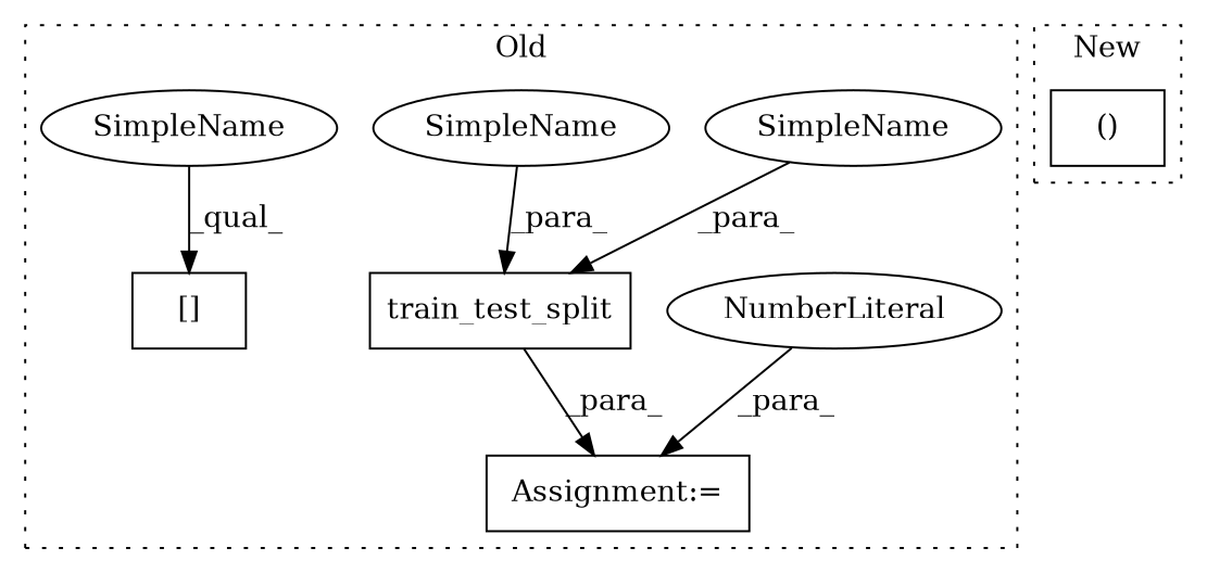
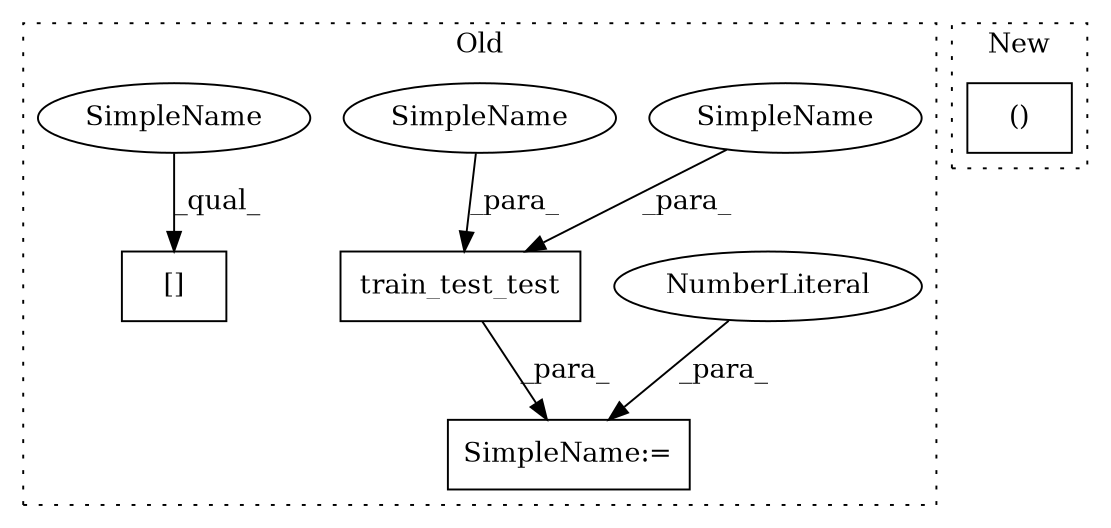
  digraph {
    node [a=42 l=6 shape=box]
-   n1 [a=32 l="17,1" label=train_test_split s="1476,1533"]
-   n2 [a=7 l=2 label="Assignment:=" s=1474]
+   n1 [a=32 l="17,1" label=train_test_test s="1476,1533"]
+   n2 [a=7 l=2 label="SimpleName:=" s=1474]
    n3 [a=34 l=2 label=NumberLiteral s=1524 shape=ellipse]
    n4 [a=2 l="7,1" label="[]" s="1331,1339"]
    n5 [label=SimpleName s=1500 shape=ellipse]
    n6 [label=SimpleName s=1527 shape=ellipse]
    n7 [label=SimpleName s=1331 shape=ellipse]
    n8 [a=106 l=37 label="()" s=1240]
    subgraph cluster_1 {
      label=Old
      style=dotted
      n1
      n2
      n3
      n4
      n5
      n6
      n7
    }
    subgraph cluster_2 {
      label=New
      style=dotted
      n8
    }
    n1 -> n2 [label=_para_]
    n3 -> n2 [label=_para_]
    n5 -> n1 [label=_para_]
    n6 -> n1 [label=_para_]
    n7 -> n4 [label=_qual_]
  }
